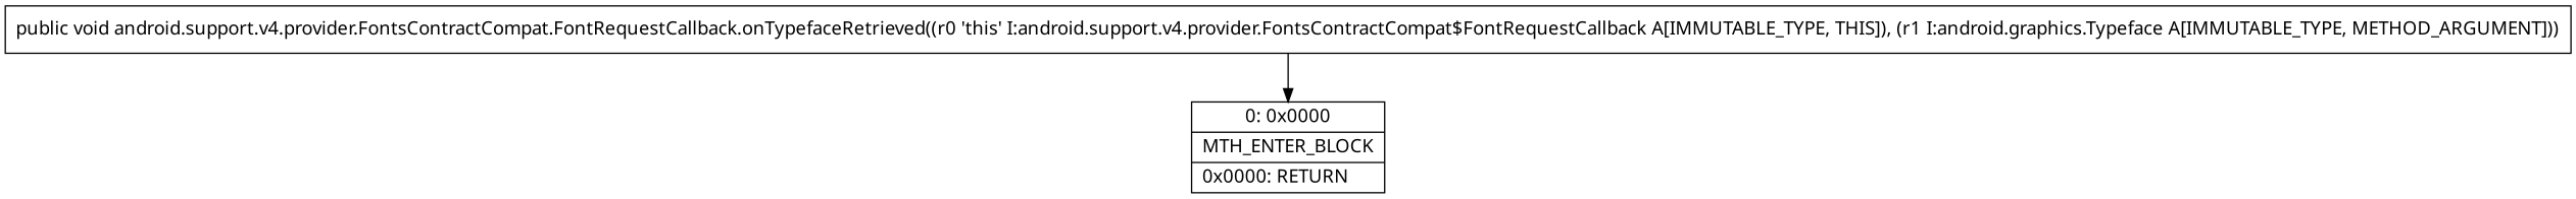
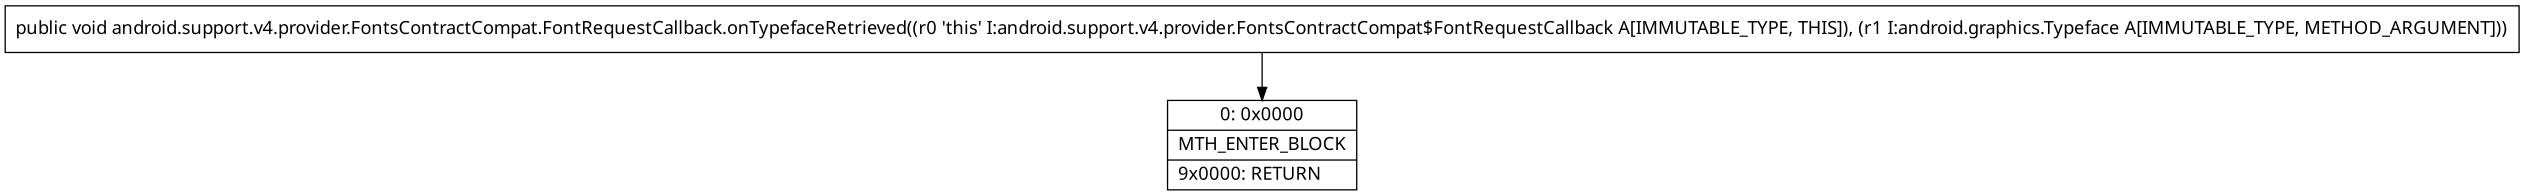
  digraph {
    fontname="Noto Sans"
    node [shape=record fontname="Noto Sans"]
-   n1 [label="{0\:\ 0x0000|MTH_ENTER_BLOCK\l|0x0000: RETURN   \l}"]
+   n1 [label="{0\:\ 0x0000|MTH_ENTER_BLOCK\l|9x0000: RETURN   \l}"]
    n2 [label="{public void android.support.v4.provider.FontsContractCompat.FontRequestCallback.onTypefaceRetrieved((r0 'this' I:android.support.v4.provider.FontsContractCompat$FontRequestCallback A[IMMUTABLE_TYPE, THIS]), (r1 I:android.graphics.Typeface A[IMMUTABLE_TYPE, METHOD_ARGUMENT])) }"]
    n2 -> n1 [fontname="Noto Sans"]
  }
